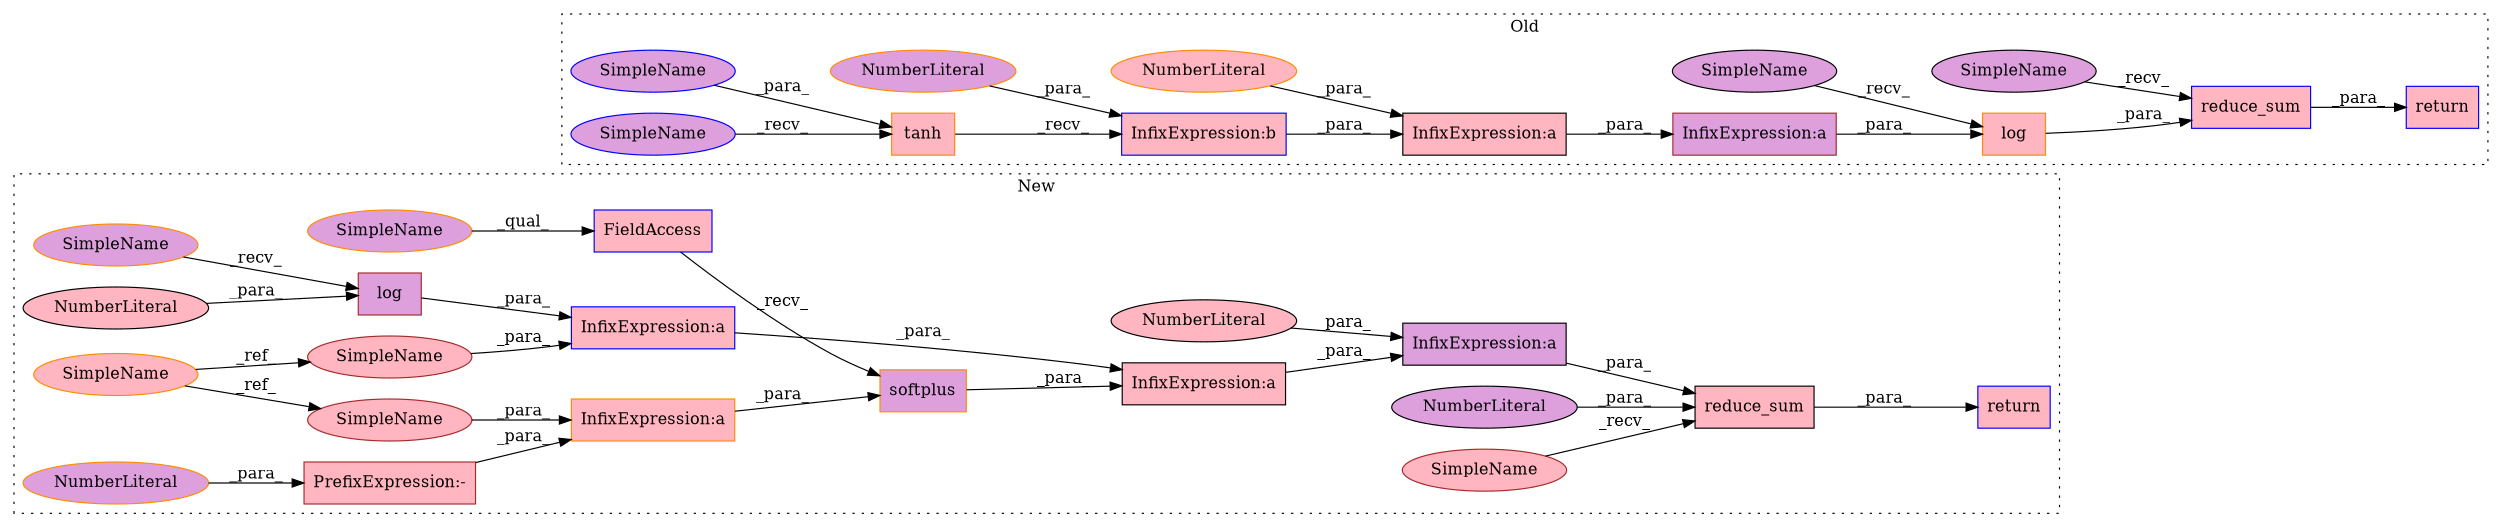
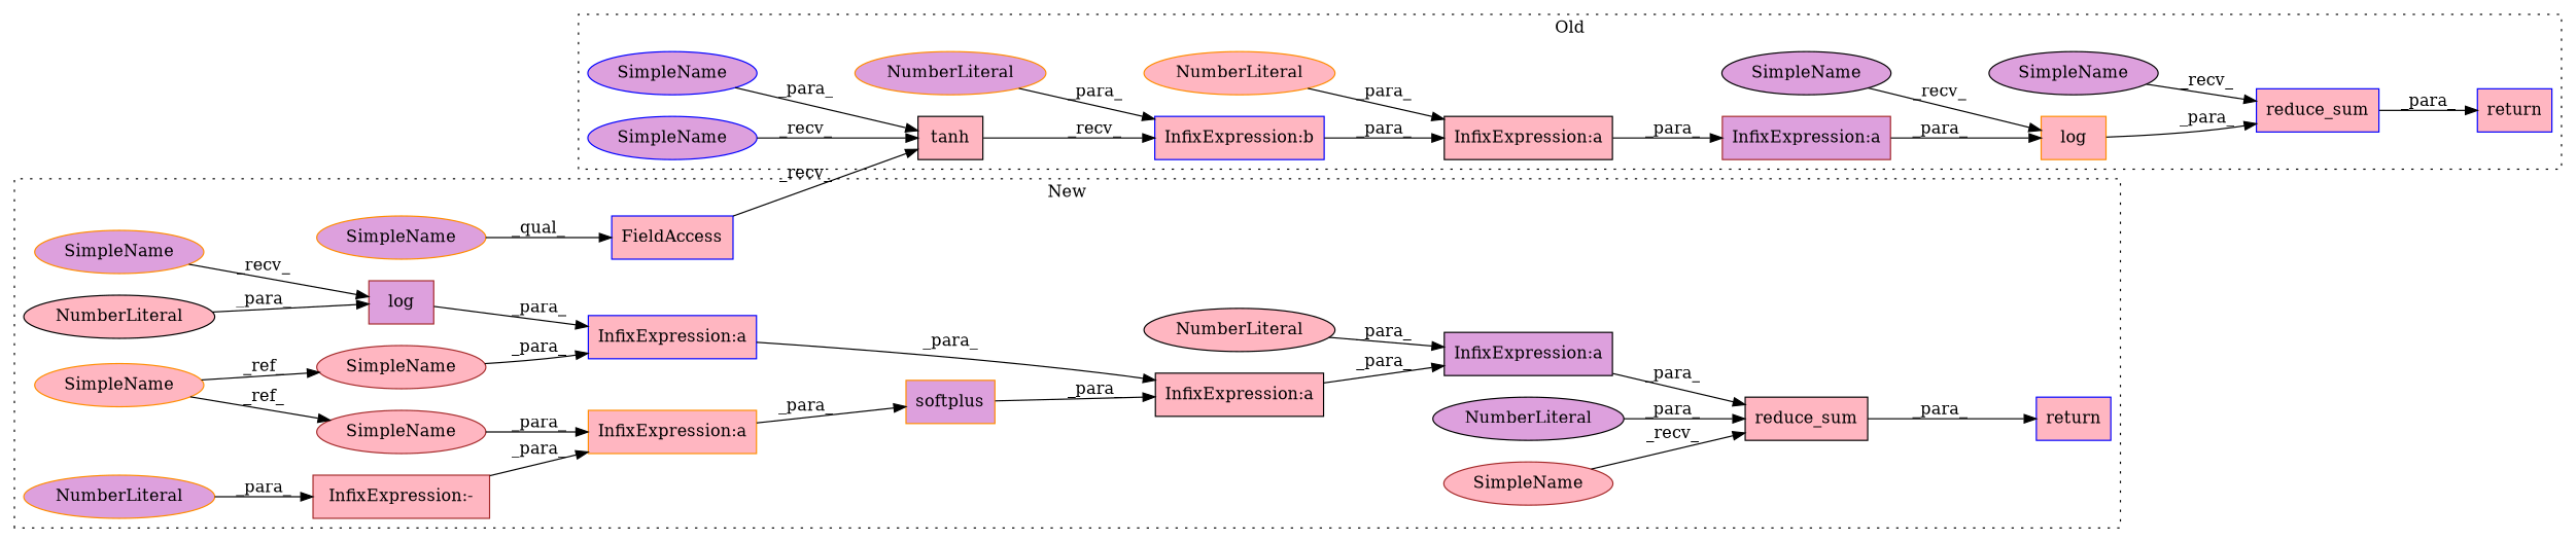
  digraph {
    rankdir=LR
    node [a=42 color=darkorange fillcolor=lightpink l=3 s=4049 shape=box style=filled]
    n1 [a=41 color=blue l=7 label=return s=3574]
    n2 [a=27 color=black label="InfixExpression:a" s=3620]
    n3 [a=27 color=brown fillcolor=plum label="InfixExpression:a" s=3654]
    n4 [a=32 color=blue l="11,1" label=reduce_sum s="3592,3663"]
-   n5 [a=32 l="5,1" label=tanh s="3635,3647"]
+   n5 [a=32 color=black l="5,1" label=tanh s="3635,3647"]
    n6 [a=34 l=1 label=NumberLiteral s=3619 shape=ellipse]
    n7 [a=27 color=blue label="InfixExpression:b" s=3648]
    n8 [a=34 fillcolor=plum l=1 label=NumberLiteral s=3651 shape=ellipse]
    n9 [a=32 l="4,1" label=log s="3614,3660"]
    n10 [color=blue fillcolor=plum l=7 label=SimpleName s=3640 shape=ellipse]
    n11 [color=blue fillcolor=plum l=10 label=SimpleName s=3624 shape=ellipse]
    n12 [color=black fillcolor=plum l=10 label=SimpleName s=3581 shape=ellipse]
    n13 [color=black fillcolor=plum l=10 label=SimpleName s=3603 shape=ellipse]
    n14 [a=32 color=brown fillcolor=plum l="4,1" label=log s="4027,4034"]
    n15 [a=32 color=black l="11,1" label=reduce_sum s="3997,4090"]
    n16 [a=41 color=blue l=7 label=return s=3979]
    n17 [a=34 color=black fillcolor=plum l=1 label=NumberLiteral s=4089 shape=ellipse]
    n18 [a=27 label="InfixExpression:a" s=4076]
    n19 [a=27 color=black label="InfixExpression:a" s=4046]
    n20 [a=27 color=blue label="InfixExpression:a" s=4035]
    n21 [a=27 color=black fillcolor=plum label="InfixExpression:a" s=4011]
    n22 [a=34 color=black label=NumberLiteral s=4008 shape=ellipse]
    n23 [a=34 color=black label=NumberLiteral s=4031 shape=ellipse]
    n24 [a=32 fillcolor=plum l="9,1" label=softplus s="4063,4086"]
    n25 [a=22 color=blue l=13 label=FieldAccess]
    n26 [l=7 label=SimpleName s=3918 shape=ellipse]
-   n27 [a=38 color=brown l=1 label="PrefixExpression:-" s=4072]
+   n27 [a=38 color=brown l=1 label="InfixExpression:-" s=4072]
    n28 [a=34 fillcolor=plum label=NumberLiteral s=4073 shape=ellipse]
    n29 [color=brown l=7 label=SimpleName s=4038 shape=ellipse]
    n30 [color=brown l=7 label=SimpleName s=4079 shape=ellipse]
    n31 [color=brown l=10 label=SimpleName s=3986 shape=ellipse]
    n32 [fillcolor=plum l=10 label=SimpleName shape=ellipse]
    n33 [fillcolor=plum l=10 label=SimpleName s=4016 shape=ellipse]
    subgraph cluster_1 {
      label=Old
      style=dotted
      n1
      n2
      n3
      n4
      n5
      n6
      n7
      n8
      n9
      n10
      n11
      n12
      n13
    }
    subgraph cluster_2 {
      label=New
      style=dotted
      n14
      n15
      n16
      n17
      n18
      n19
      n20
      n21
      n22
      n23
      n24
      n25
      n26
      n27
      n28
      n29
      n30
      n31
      n32
      n33
    }
    n2 -> n3 [label=_para_]
    n3 -> n9 [label=_para_]
    n4 -> n1 [label=_para_]
    n5 -> n7 [label=_recv_]
    n6 -> n2 [label=_para_]
    n7 -> n2 [label=_para_]
    n8 -> n7 [label=_para_]
    n9 -> n4 [label=_para_]
    n10 -> n5 [label=_para_]
    n11 -> n5 [label=_recv_]
    n12 -> n4 [label=_recv_]
    n13 -> n9 [label=_recv_]
    n14 -> n20 [label=_para_]
    n15 -> n16 [label=_para_]
    n17 -> n15 [label=_para_]
    n18 -> n24 [label=_para_]
    n19 -> n21 [label=_para_]
    n20 -> n19 [label=_para_]
    n21 -> n15 [label=_para_]
    n22 -> n21 [label=_para_]
    n23 -> n14 [label=_para_]
    n24 -> n19 [label=_para_]
-   n25 -> n24 [label=_recv_]
+   n25 -> n5 [label=_recv_]
    n26 -> n29 [label=_ref_]
    n26 -> n30 [label=_ref_]
    n27 -> n18 [label=_para_]
    n28 -> n27 [label=_para_]
    n29 -> n20 [label=_para_]
    n30 -> n18 [label=_para_]
    n31 -> n15 [label=_recv_]
    n32 -> n25 [label=_qual_]
    n33 -> n14 [label=_recv_]
  }
